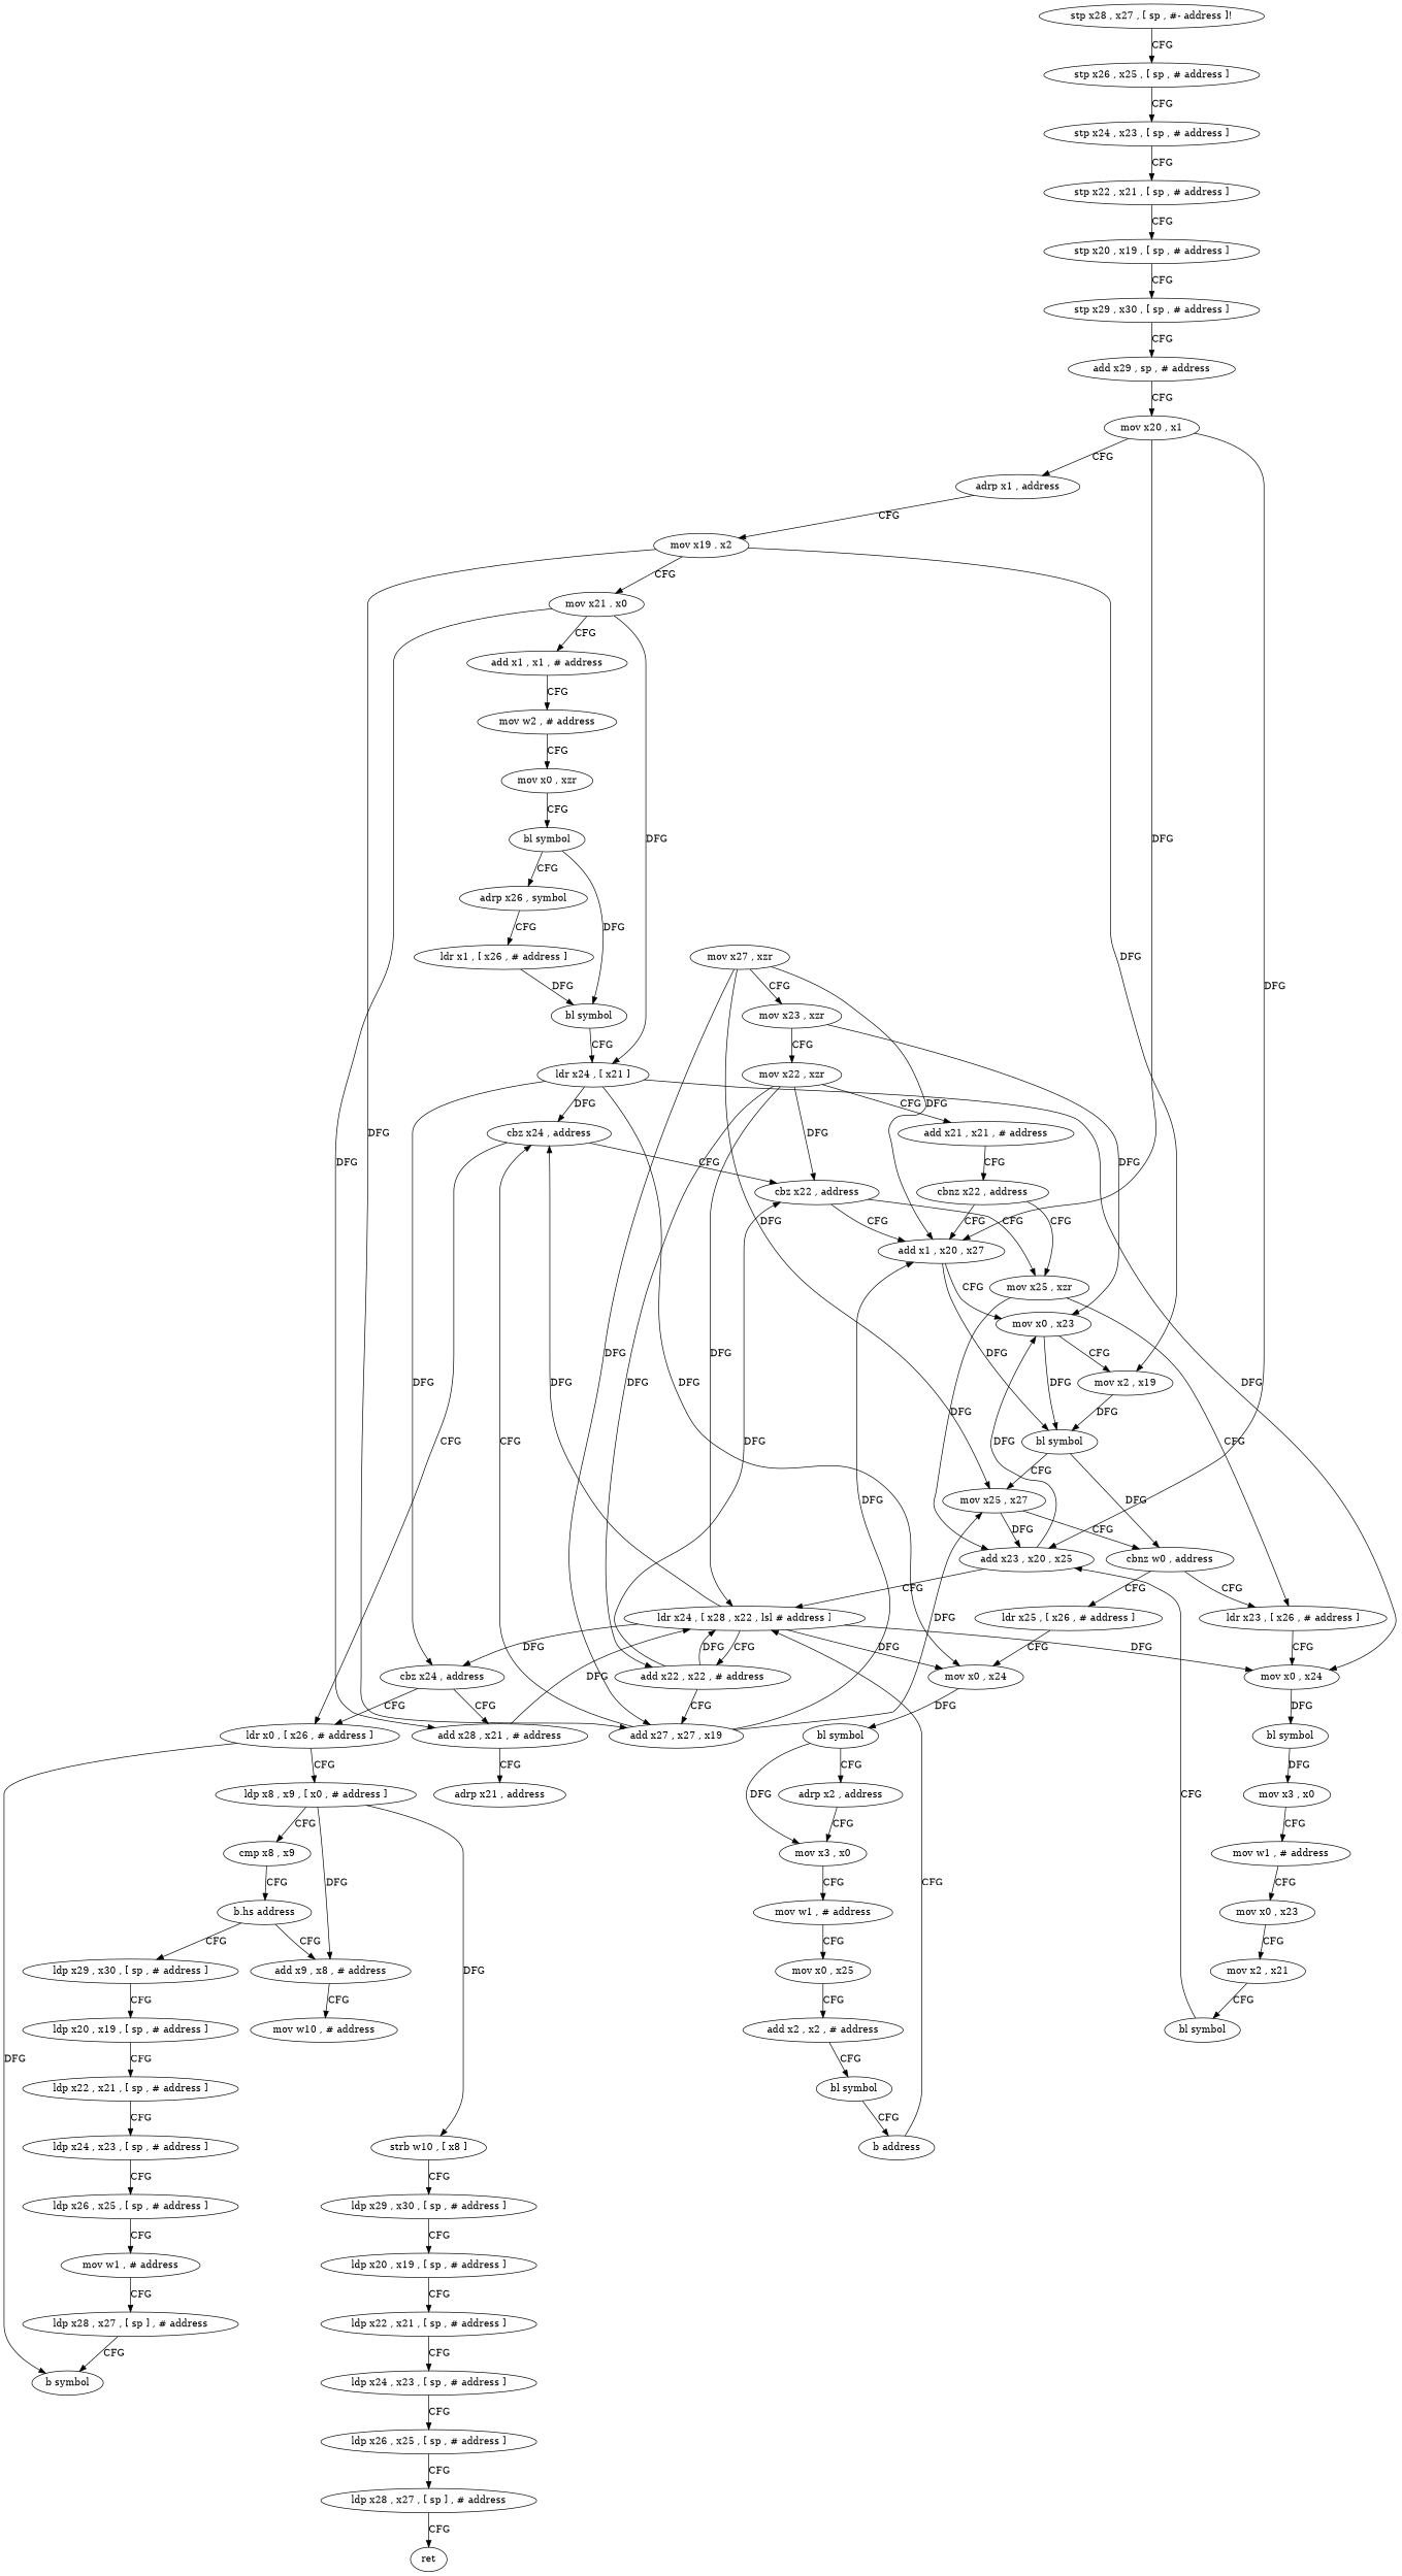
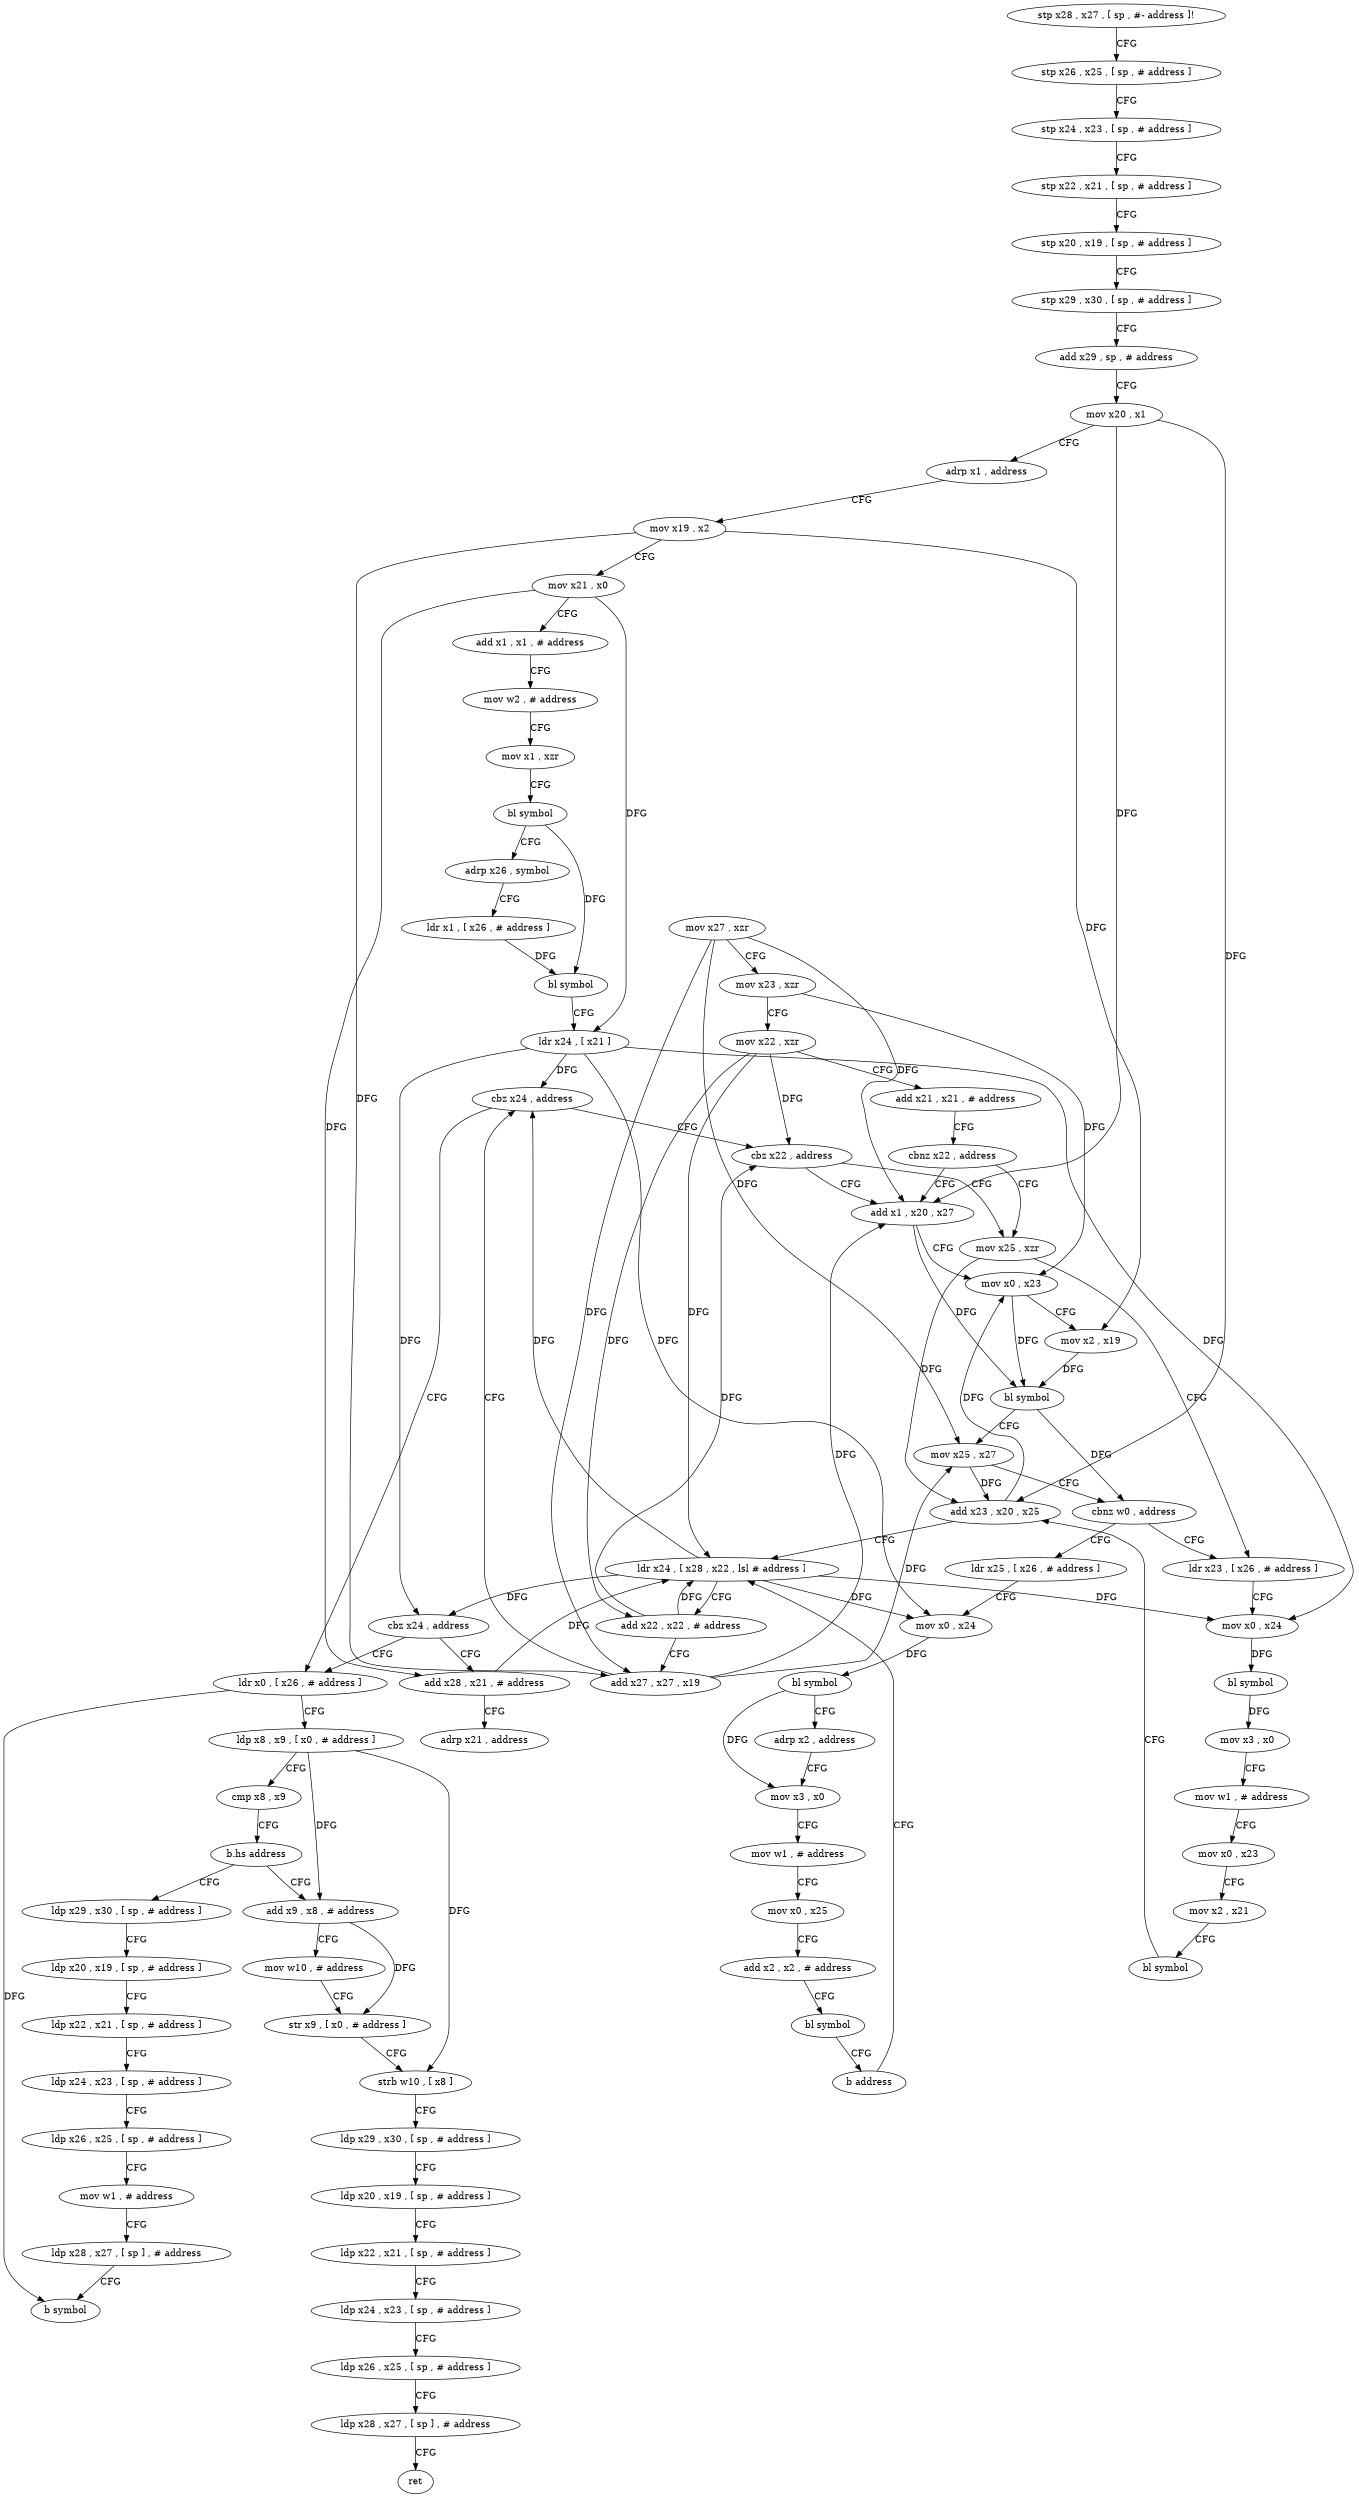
  digraph {
    n1 [label="stp x28 , x27 , [ sp , #- address ]!"]
    n2 [label="stp x26 , x25 , [ sp , # address ]"]
    n3 [label="stp x24 , x23 , [ sp , # address ]"]
    n4 [label="stp x22 , x21 , [ sp , # address ]"]
    n5 [label="stp x20 , x19 , [ sp , # address ]"]
    n6 [label="stp x29 , x30 , [ sp , # address ]"]
    n7 [label="add x29 , sp , # address"]
    n8 [label="mov x20 , x1"]
    n9 [label="adrp x1 , address"]
    n10 [label="add x1 , x20 , x27"]
    n11 [label="add x23 , x20 , x25"]
    n12 [label="mov x19 , x2"]
    n13 [label="mov x0 , x23"]
    n14 [label="bl symbol"]
    n15 [label="ldr x24 , [ x28 , x22 , lsl # address ]"]
    n16 [label="mov x21 , x0"]
    n17 [label="mov x2 , x19"]
    n18 [label="add x27 , x27 , x19"]
    n19 [label="add x1 , x1 , # address"]
    n20 [label="ldr x24 , [ x21 ]"]
    n21 [label="add x28 , x21 , # address"]
    n22 [label="cbz x24 , address"]
    n23 [label="mov x25 , x27"]
    n24 [label="mov w2 , # address"]
    n25 [label="cbz x24 , address"]
    n26 [label="mov x0 , x24"]
    n27 [label="mov x0 , x24"]
    n28 [label="adrp x21 , address"]
-   n29 [label="mov x0 , xzr"]
+   n29 [label="mov x1 , xzr"]
    n30 [label="bl symbol"]
    n31 [label="adrp x26 , symbol"]
    n32 [label="bl symbol"]
    n33 [label="ldr x1 , [ x26 , # address ]"]
    n34 [label="ldr x0 , [ x26 , # address ]"]
    n35 [label="bl symbol"]
    n36 [label="bl symbol"]
    n37 [label="cbz x22 , address"]
    n38 [label="ldp x8 , x9 , [ x0 , # address ]"]
    n39 [label="b symbol"]
    n40 [label="cmp x8 , x9"]
    n41 [label="add x9 , x8 , # address"]
    n42 [label="strb w10 , [ x8 ]"]
    n43 [label="add x22 , x22 , # address"]
    n44 [label="b.hs address"]
    n45 [label="ldp x29 , x30 , [ sp , # address ]"]
    n46 [label="mov w10 , # address"]
+   n47 [label="str x9 , [ x0 , # address ]"]
    n48 [label="ldp x29 , x30 , [ sp , # address ]"]
    n49 [label="ldp x20 , x19 , [ sp , # address ]"]
    n50 [label="ldp x22 , x21 , [ sp , # address ]"]
    n51 [label="mov x27 , xzr"]
    n52 [label="mov x23 , xzr"]
    n53 [label="mov x22 , xzr"]
    n54 [label="cbnz w0 , address"]
    n55 [label="add x21 , x21 , # address"]
    n56 [label="cbnz x22 , address"]
    n57 [label="mov x25 , xzr"]
    n58 [label="ldr x23 , [ x26 , # address ]"]
    n59 [label="ldp x24 , x23 , [ sp , # address ]"]
    n60 [label="ldp x26 , x25 , [ sp , # address ]"]
    n61 [label="mov w1 , # address"]
    n62 [label="ldp x28 , x27 , [ sp ] , # address"]
    n63 [label="ldp x20 , x19 , [ sp , # address ]"]
    n64 [label="ldp x22 , x21 , [ sp , # address ]"]
    n65 [label="ldp x24 , x23 , [ sp , # address ]"]
    n66 [label="ldp x26 , x25 , [ sp , # address ]"]
    n67 [label="ldp x28 , x27 , [ sp ] , # address"]
    n68 [label=ret]
    n69 [label="ldr x25 , [ x26 , # address ]"]
    n70 [label="mov x3 , x0"]
    n71 [label="mov w1 , # address"]
    n72 [label="mov x0 , x23"]
    n73 [label="mov x2 , x21"]
    n74 [label="bl symbol"]
    n75 [label="adrp x2 , address"]
    n76 [label="mov x3 , x0"]
    n77 [label="mov w1 , # address"]
    n78 [label="mov x0 , x25"]
    n79 [label="add x2 , x2 , # address"]
    n80 [label="bl symbol"]
    n81 [label="b address"]
    n1 -> n2 [label=CFG]
    n2 -> n3 [label=CFG]
    n3 -> n4 [label=CFG]
    n4 -> n5 [label=CFG]
    n5 -> n6 [label=CFG]
    n6 -> n7 [label=CFG]
    n7 -> n8 [label=CFG]
    n8 -> n9 [label=CFG]
    n8 -> n10 [label=DFG]
    n8 -> n11 [label=DFG]
    n9 -> n12 [label=CFG]
    n10 -> n13 [label=CFG]
    n10 -> n14 [label=DFG]
    n11 -> n13 [label=DFG]
    n11 -> n15 [label=CFG]
    n12 -> n16 [label=CFG]
    n12 -> n17 [label=DFG]
    n12 -> n18 [label=DFG]
    n13 -> n14 [label=DFG]
    n13 -> n17 [label=CFG]
    n14 -> n23 [label=CFG]
    n14 -> n54 [label=DFG]
    n15 -> n22 [label=DFG]
    n15 -> n25 [label=DFG]
    n15 -> n26 [label=DFG]
    n15 -> n27 [label=DFG]
    n15 -> n43 [label=CFG]
    n16 -> n19 [label=CFG]
    n16 -> n20 [label=DFG]
    n16 -> n21 [label=DFG]
    n17 -> n14 [label=DFG]
    n18 -> n10 [label=DFG]
    n18 -> n22 [label=CFG]
    n18 -> n23 [label=DFG]
    n19 -> n24 [label=CFG]
    n20 -> n22 [label=DFG]
    n20 -> n25 [label=DFG]
    n20 -> n26 [label=DFG]
    n20 -> n27 [label=DFG]
    n21 -> n15 [label=DFG]
    n21 -> n28 [label=CFG]
    n22 -> n34 [label=CFG]
    n22 -> n37 [label=CFG]
    n23 -> n11 [label=DFG]
    n23 -> n54 [label=CFG]
    n24 -> n29 [label=CFG]
    n25 -> n21 [label=CFG]
    n25 -> n34 [label=CFG]
    n26 -> n35 [label=DFG]
    n27 -> n36 [label=DFG]
    n29 -> n30 [label=CFG]
    n30 -> n31 [label=CFG]
    n30 -> n32 [label=DFG]
    n31 -> n33 [label=CFG]
    n32 -> n20 [label=CFG]
    n33 -> n32 [label=DFG]
    n34 -> n38 [label=CFG]
    n34 -> n39 [label=DFG]
    n35 -> n70 [label=DFG]
    n36 -> n75 [label=CFG]
    n36 -> n76 [label=DFG]
    n37 -> n10 [label=CFG]
    n37 -> n57 [label=CFG]
    n38 -> n40 [label=CFG]
    n38 -> n41 [label=DFG]
    n38 -> n42 [label=DFG]
    n40 -> n44 [label=CFG]
    n41 -> n46 [label=CFG]
+   n41 -> n47 [label=DFG]
    n42 -> n48 [label=CFG]
    n43 -> n15 [label=DFG]
    n43 -> n18 [label=CFG]
    n43 -> n37 [label=DFG]
    n44 -> n41 [label=CFG]
    n44 -> n45 [label=CFG]
    n45 -> n49 [label=CFG]
+   n46 -> n47 [label=CFG]
+   n47 -> n42 [label=CFG]
    n48 -> n63 [label=CFG]
    n49 -> n50 [label=CFG]
    n50 -> n59 [label=CFG]
    n51 -> n10 [label=DFG]
    n51 -> n18 [label=DFG]
    n51 -> n23 [label=DFG]
    n51 -> n52 [label=CFG]
    n52 -> n13 [label=DFG]
    n52 -> n53 [label=CFG]
    n53 -> n15 [label=DFG]
    n53 -> n37 [label=DFG]
    n53 -> n43 [label=DFG]
    n53 -> n55 [label=CFG]
    n54 -> n58 [label=CFG]
    n54 -> n69 [label=CFG]
    n55 -> n56 [label=CFG]
    n56 -> n10 [label=CFG]
    n56 -> n57 [label=CFG]
    n57 -> n11 [label=DFG]
    n57 -> n58 [label=CFG]
    n58 -> n26 [label=CFG]
    n59 -> n60 [label=CFG]
    n60 -> n61 [label=CFG]
    n61 -> n62 [label=CFG]
    n62 -> n39 [label=CFG]
    n63 -> n64 [label=CFG]
    n64 -> n65 [label=CFG]
    n65 -> n66 [label=CFG]
    n66 -> n67 [label=CFG]
    n67 -> n68 [label=CFG]
    n69 -> n27 [label=CFG]
    n70 -> n71 [label=CFG]
    n71 -> n72 [label=CFG]
    n72 -> n73 [label=CFG]
    n73 -> n74 [label=CFG]
    n74 -> n11 [label=CFG]
    n75 -> n76 [label=CFG]
    n76 -> n77 [label=CFG]
    n77 -> n78 [label=CFG]
    n78 -> n79 [label=CFG]
    n79 -> n80 [label=CFG]
    n80 -> n81 [label=CFG]
    n81 -> n15 [label=CFG]
  }
